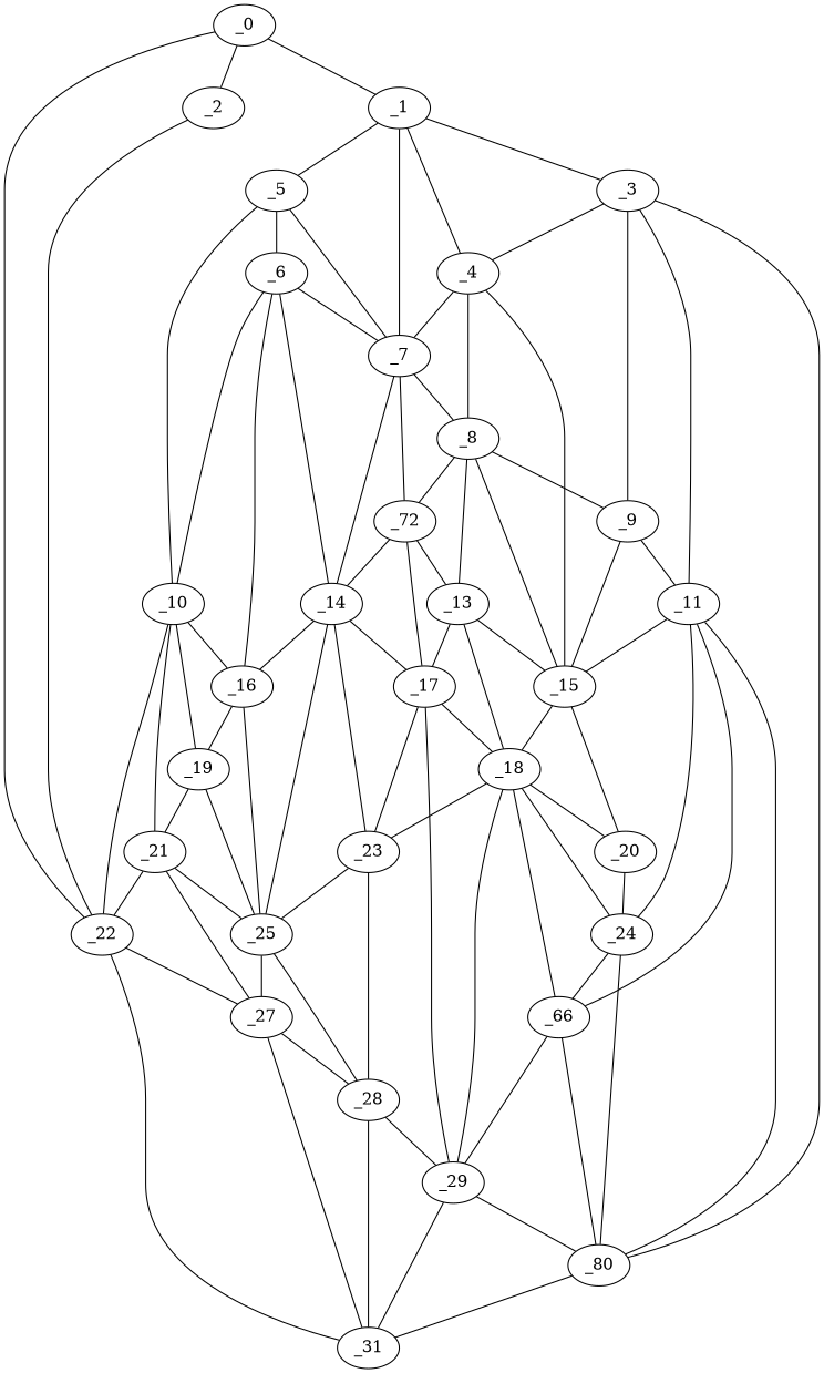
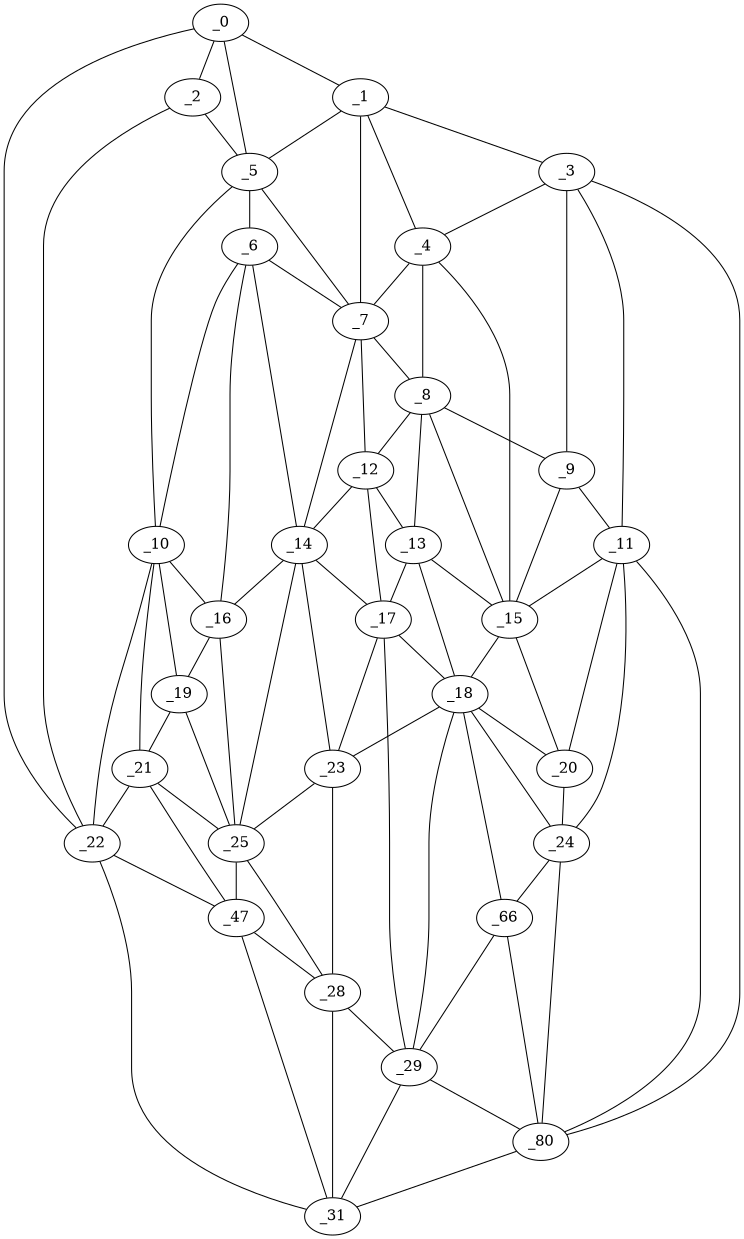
  graph {
    node [x=87 y=67]
    edge [valence=2]
    _0 [x=24 y=24]
    _1 [x=32 y=120]
    _2 [x=40 y=31]
    _5 [x=55]
    _22 [y=2]
    _3 [x=48 y=125]
    _4 [x=52 y=113]
    _7 [x=60 y=77]
    _10 [x=66 y=46]
    _6 [x=59 y=65]
-   _27 [x=99 y=54]
+   _27 [x=99 y=54 label=_47]
    _31 [x=106 y=7]
    _9 [x=63 y=112]
    _11 [x=71 y=109]
    n15 [label=_80 x=102 y=105]
    _8 [x=62 y=82]
    _15 [x=74 y=94]
    _14 [x=74 y=72]
-   _12 [x=72 y=80 label=_72]
+   _12 [x=72 y=80]
    _16 [x=76 y=60]
    _19 [x=80 y=58]
    _21 [x=85 y=56]
    _28 [x=100 y=71]
    _20 [x=80 y=100]
    _24 [y=102]
    _13 [x=73 y=85]
    _17 [x=77 y=77]
    _23 [y=73]
    _25 [x=89]
    _18 [x=78 y=91]
    n31 [label=_66 x=95 y=99]
    _29 [x=101 y=84]
    _0 -- _1 [valence=1]
    _0 -- _2
+   _0 -- _5 [valence=1]
    _0 -- _22 [valence=1]
    _1 -- _5
    _1 -- _3 [valence=1]
    _1 -- _4
    _1 -- _7
+   _2 -- _5
    _2 -- _22
    _5 -- _7 [valence=1]
    _5 -- _10
    _5 -- _6
    _22 -- _27
    _22 -- _31 [valence=1]
    _3 -- _4 [valence=1]
    _3 -- _9
    _3 -- _11 [valence=1]
    _3 -- n15 [valence=1]
    _4 -- _7 [valence=1]
    _4 -- _8 [valence=1]
    _4 -- _15
    _7 -- _8
    _7 -- _14
    _7 -- _12
    _10 -- _22
    _10 -- _16
    _10 -- _19 [valence=1]
    _10 -- _21 [valence=1]
    _6 -- _7 [valence=1]
    _6 -- _10 [valence=1]
    _6 -- _14
    _6 -- _16 [valence=1]
    _27 -- _31
    _27 -- _28 [valence=1]
    _9 -- _11
    _9 -- _15 [valence=1]
    _11 -- n15
    _11 -- _15
-   _11 -- n31
+   _11 -- _20
    _11 -- _24 [valence=1]
    n15 -- _31 [valence=1]
    _8 -- _9
    _8 -- _15
    _8 -- _12 [valence=1]
    _8 -- _13
    _15 -- _20
    _15 -- _18
    _14 -- _16 [valence=1]
    _14 -- _17
    _14 -- _23
    _14 -- _25
    _12 -- _14
    _12 -- _13
    _12 -- _17
    _16 -- _19 [valence=1]
    _16 -- _25
    _19 -- _21
    _19 -- _25
    _21 -- _22
    _21 -- _27 [valence=1]
    _21 -- _25 [valence=1]
    _28 -- _31
    _28 -- _29
    _20 -- _24
    _24 -- n15
    _24 -- n31
    _13 -- _15 [valence=1]
    _13 -- _17
    _13 -- _18
    _17 -- _23 [valence=1]
    _17 -- _18
    _17 -- _29
    _23 -- _28
    _23 -- _25 [valence=1]
    _25 -- _27 [valence=1]
    _25 -- _28
    _18 -- _20
    _18 -- _24
    _18 -- _23
    _18 -- n31
    _18 -- _29
    n31 -- n15
    n31 -- _29
    _29 -- _31 [valence=1]
    _29 -- n15 [valence=1]
  }
